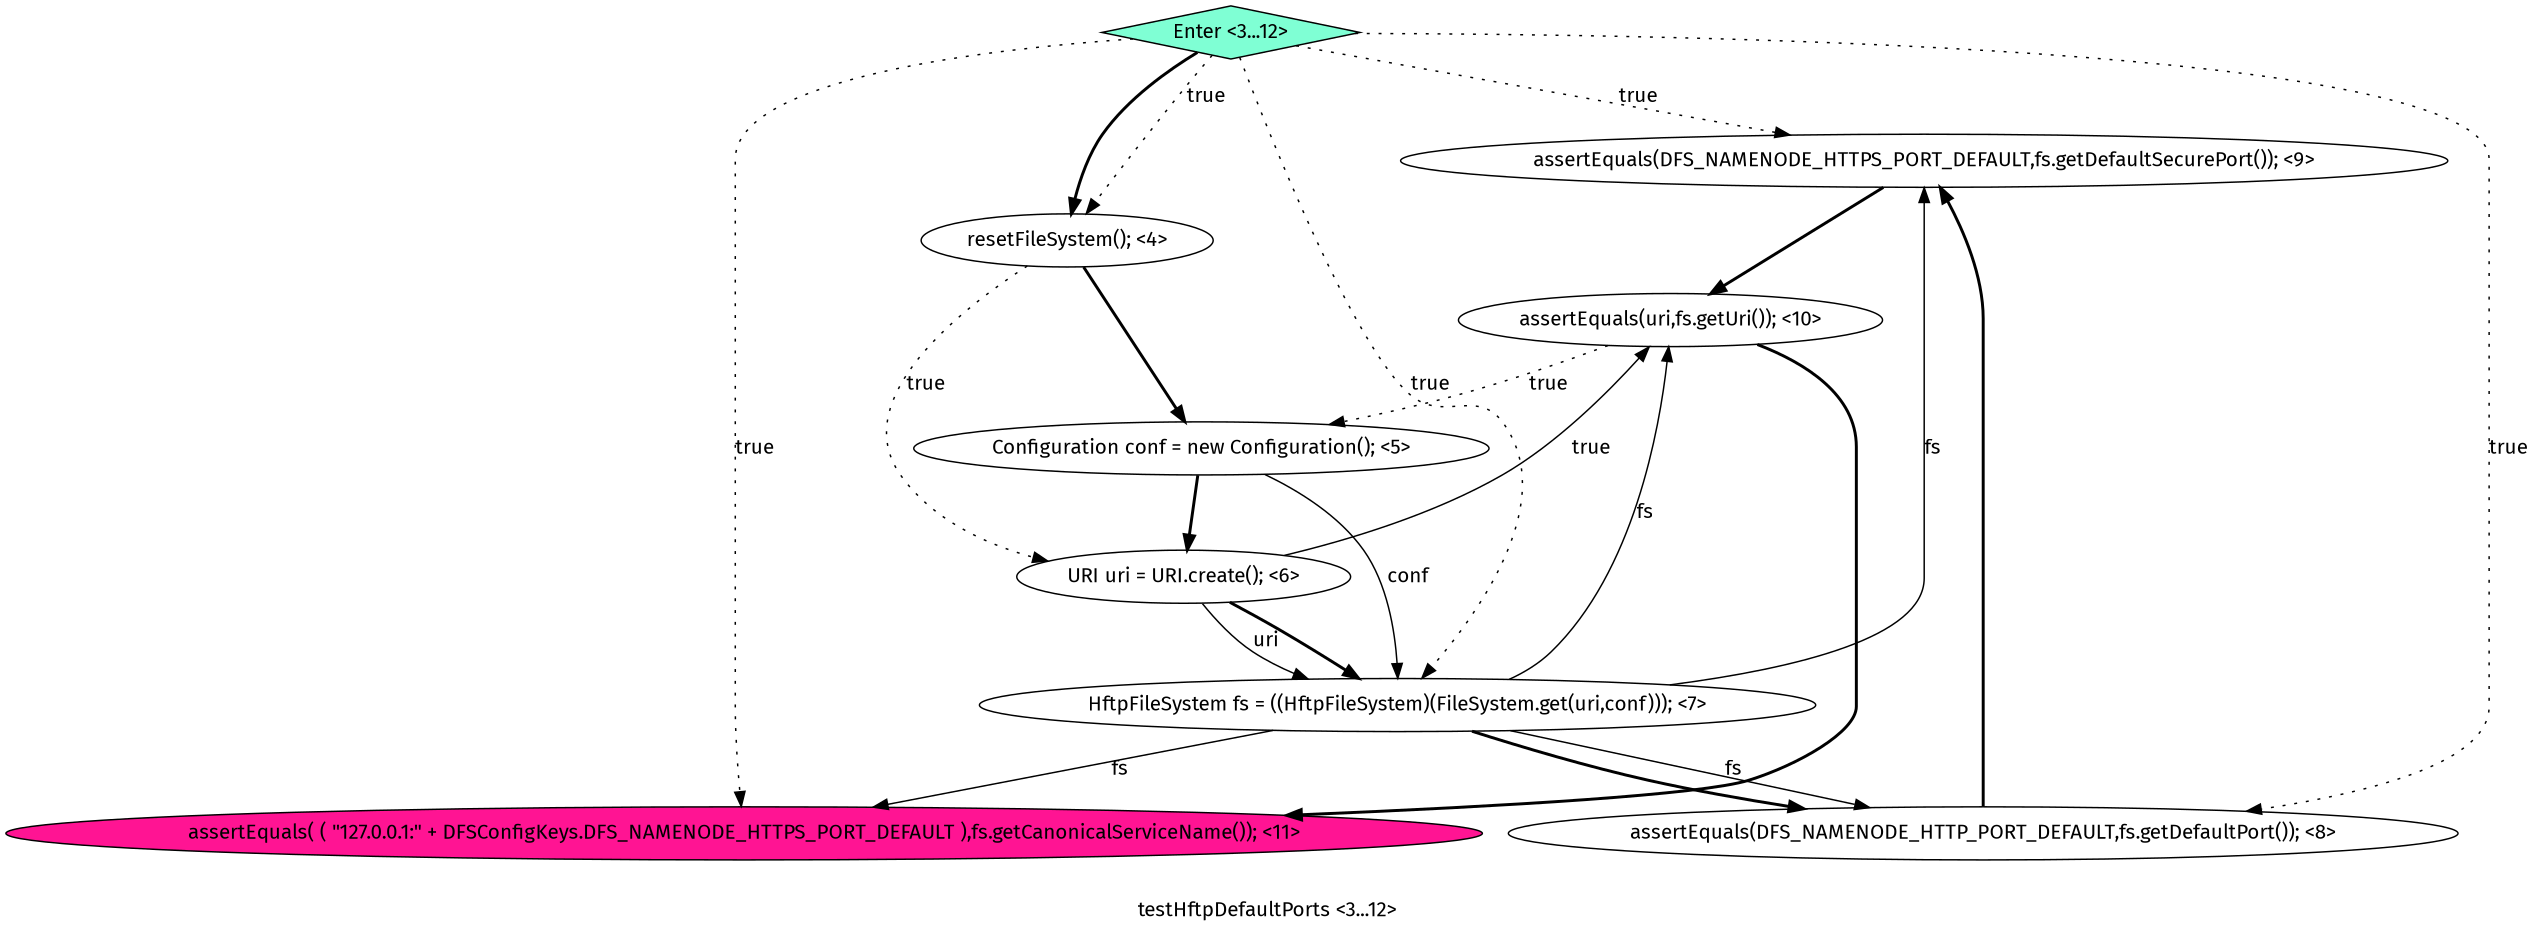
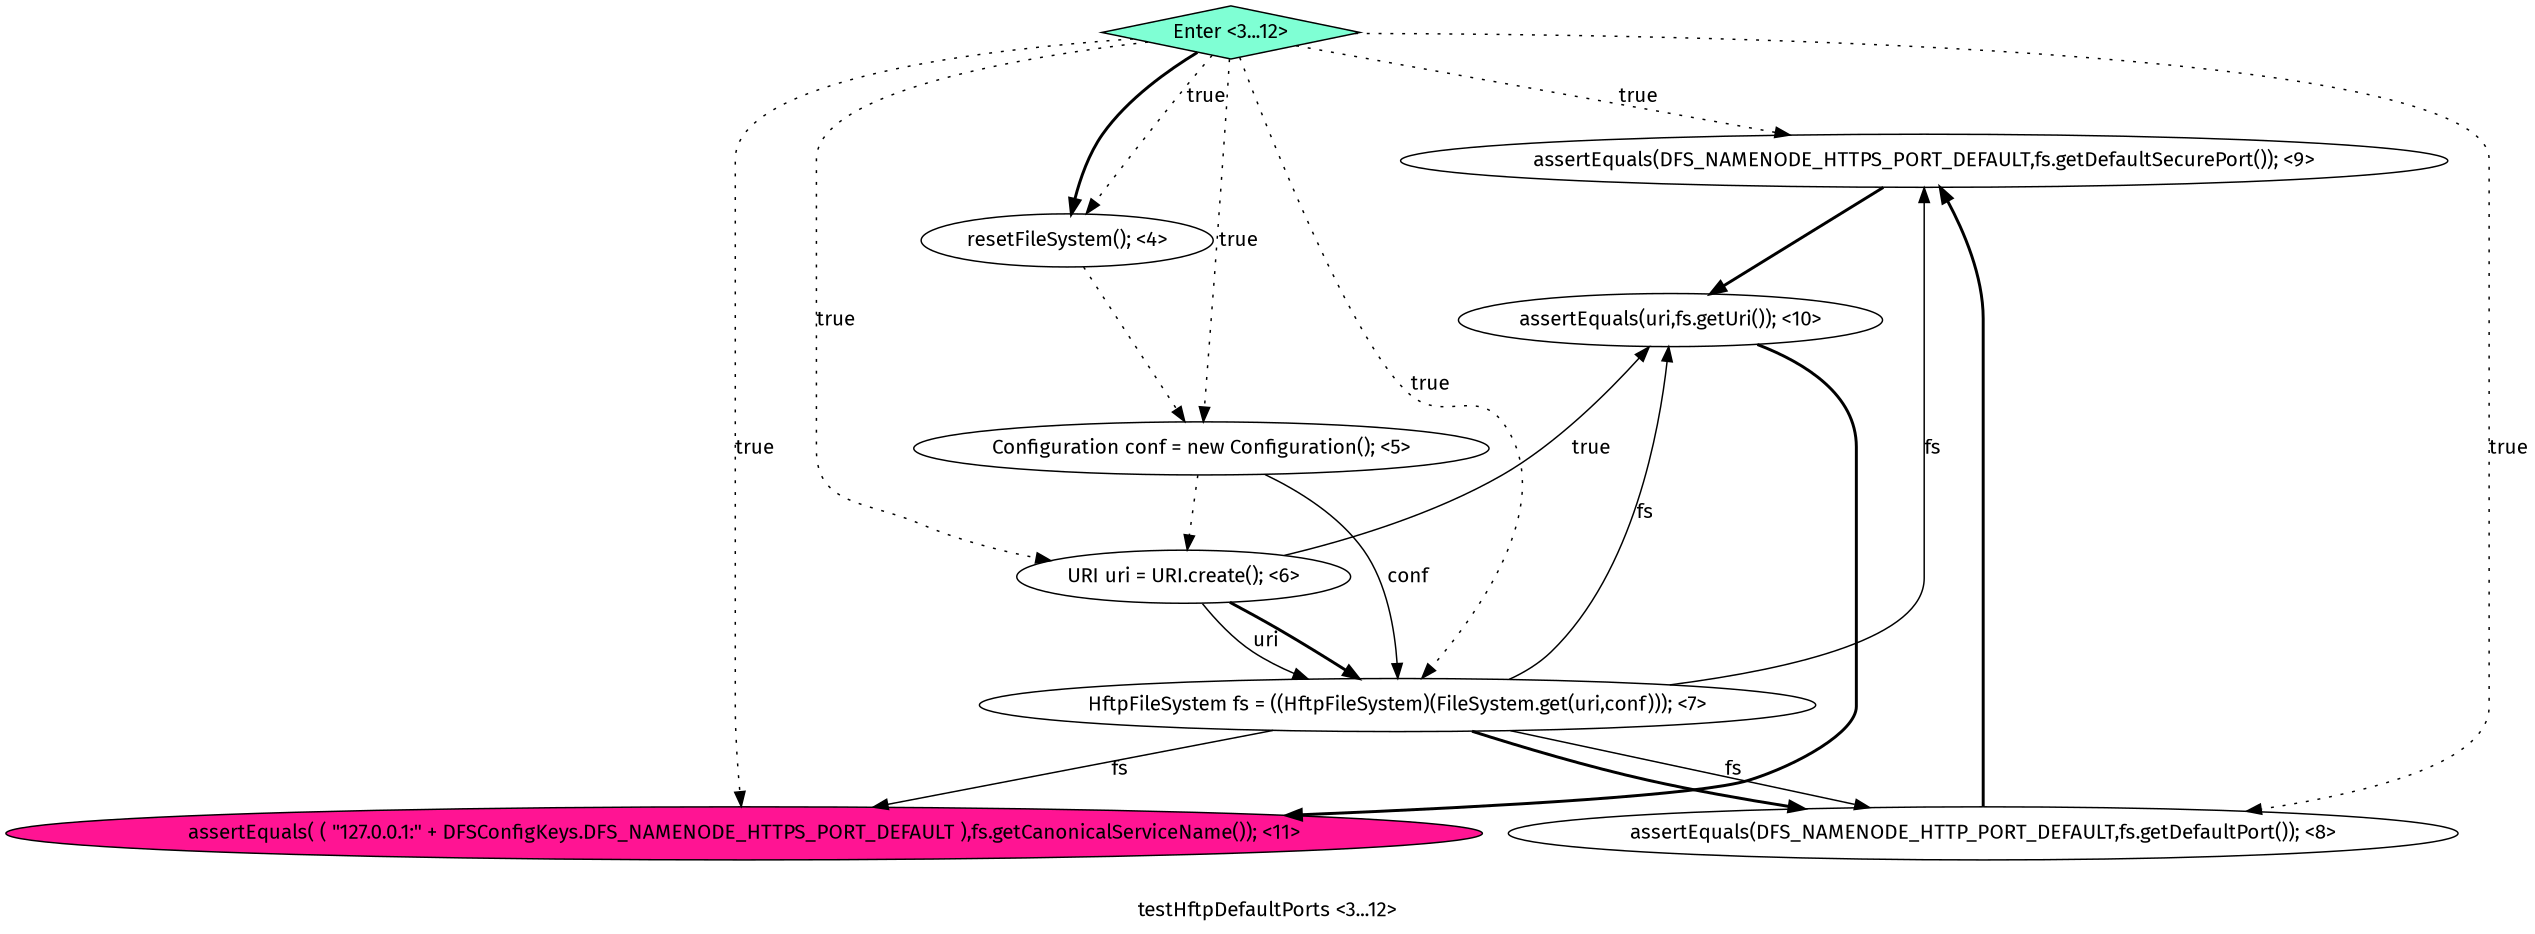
  digraph {
    fontname="Fira Sans"
    label="testHftpDefaultPorts <3...12>"
    node [fillcolor=white fontname="Fira Sans" shape=ellipse style=filled]
    edge [fontname="Fira Sans" style=bold]
    n1 [label="assertEquals(DFS_NAMENODE_HTTPS_PORT_DEFAULT,fs.getDefaultSecurePort()); <9>"]
    n2 [label="assertEquals(uri,fs.getUri()); <10>"]
    n3 [fillcolor=deeppink label="assertEquals( ( \"127.0.0.1:\" + DFSConfigKeys.DFS_NAMENODE_HTTPS_PORT_DEFAULT ),fs.getCanonicalServiceName()); <11>"]
    n4 [label="resetFileSystem(); <4>"]
    n5 [label="Configuration conf = new Configuration(); <5>"]
    n6 [label="URI uri = URI.create(); <6>"]
    n7 [label="HftpFileSystem fs = ((HftpFileSystem)(FileSystem.get(uri,conf))); <7>"]
    n8 [label="assertEquals(DFS_NAMENODE_HTTP_PORT_DEFAULT,fs.getDefaultPort()); <8>"]
    n9 [fillcolor=aquamarine label="Enter <3...12>" shape=diamond]
    n1 -> n2
    n2 -> n3
-   n4 -> n5
-   n5 -> n6
+   n4 -> n5 [style=dotted]
+   n5 -> n6 [style=dotted]
    n5 -> n7 [label=conf style=solid]
    n6 -> n2 [label=true style=solid]
    n6 -> n7 [label=uri style=solid]
    n6 -> n7
    n7 -> n1 [label=fs style=solid]
    n7 -> n2 [label=fs style=solid]
    n7 -> n3 [label=fs style=solid]
    n7 -> n8 [label=fs style=solid]
    n7 -> n8
    n8 -> n1
    n9 -> n1 [label=true style=dotted]
    n9 -> n3 [label=true style=dotted]
    n9 -> n4 [label=true style=dotted]
    n9 -> n4
-   n2 -> n5 [label=true style=dotted]
-   n4 -> n6 [label=true style=dotted]
+   n9 -> n5 [label=true style=dotted]
+   n9 -> n6 [label=true style=dotted]
    n9 -> n7 [label=true style=dotted]
    n9 -> n8 [label=true style=dotted]
  }
